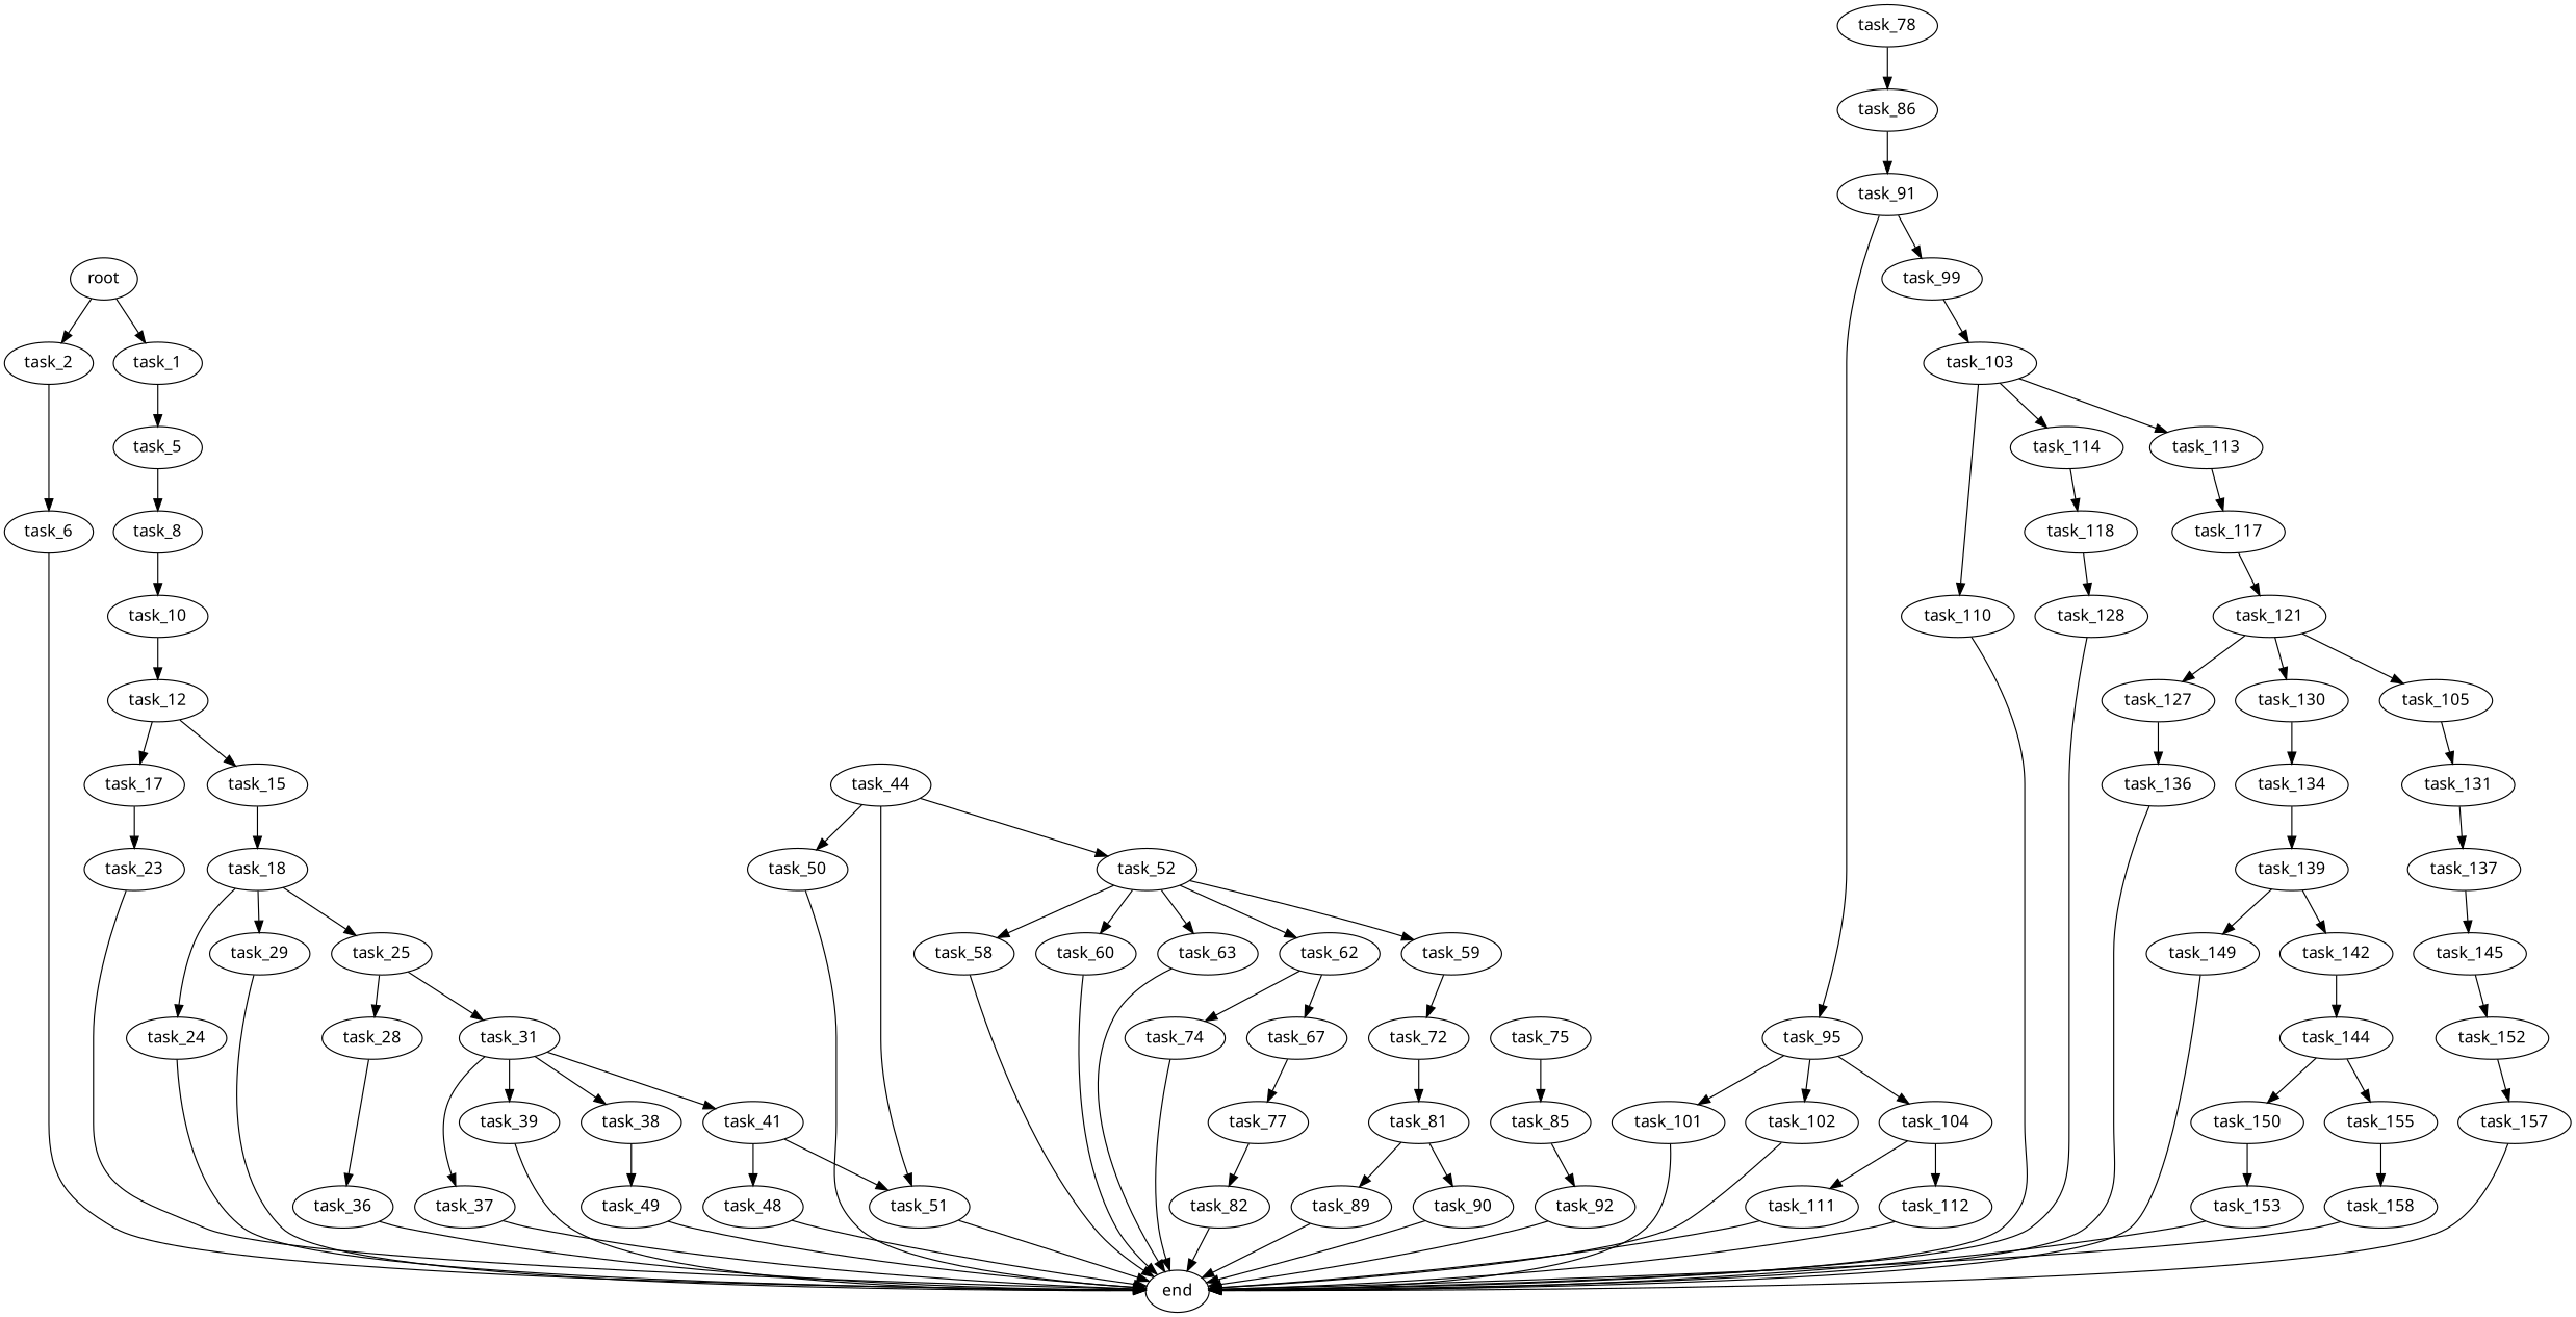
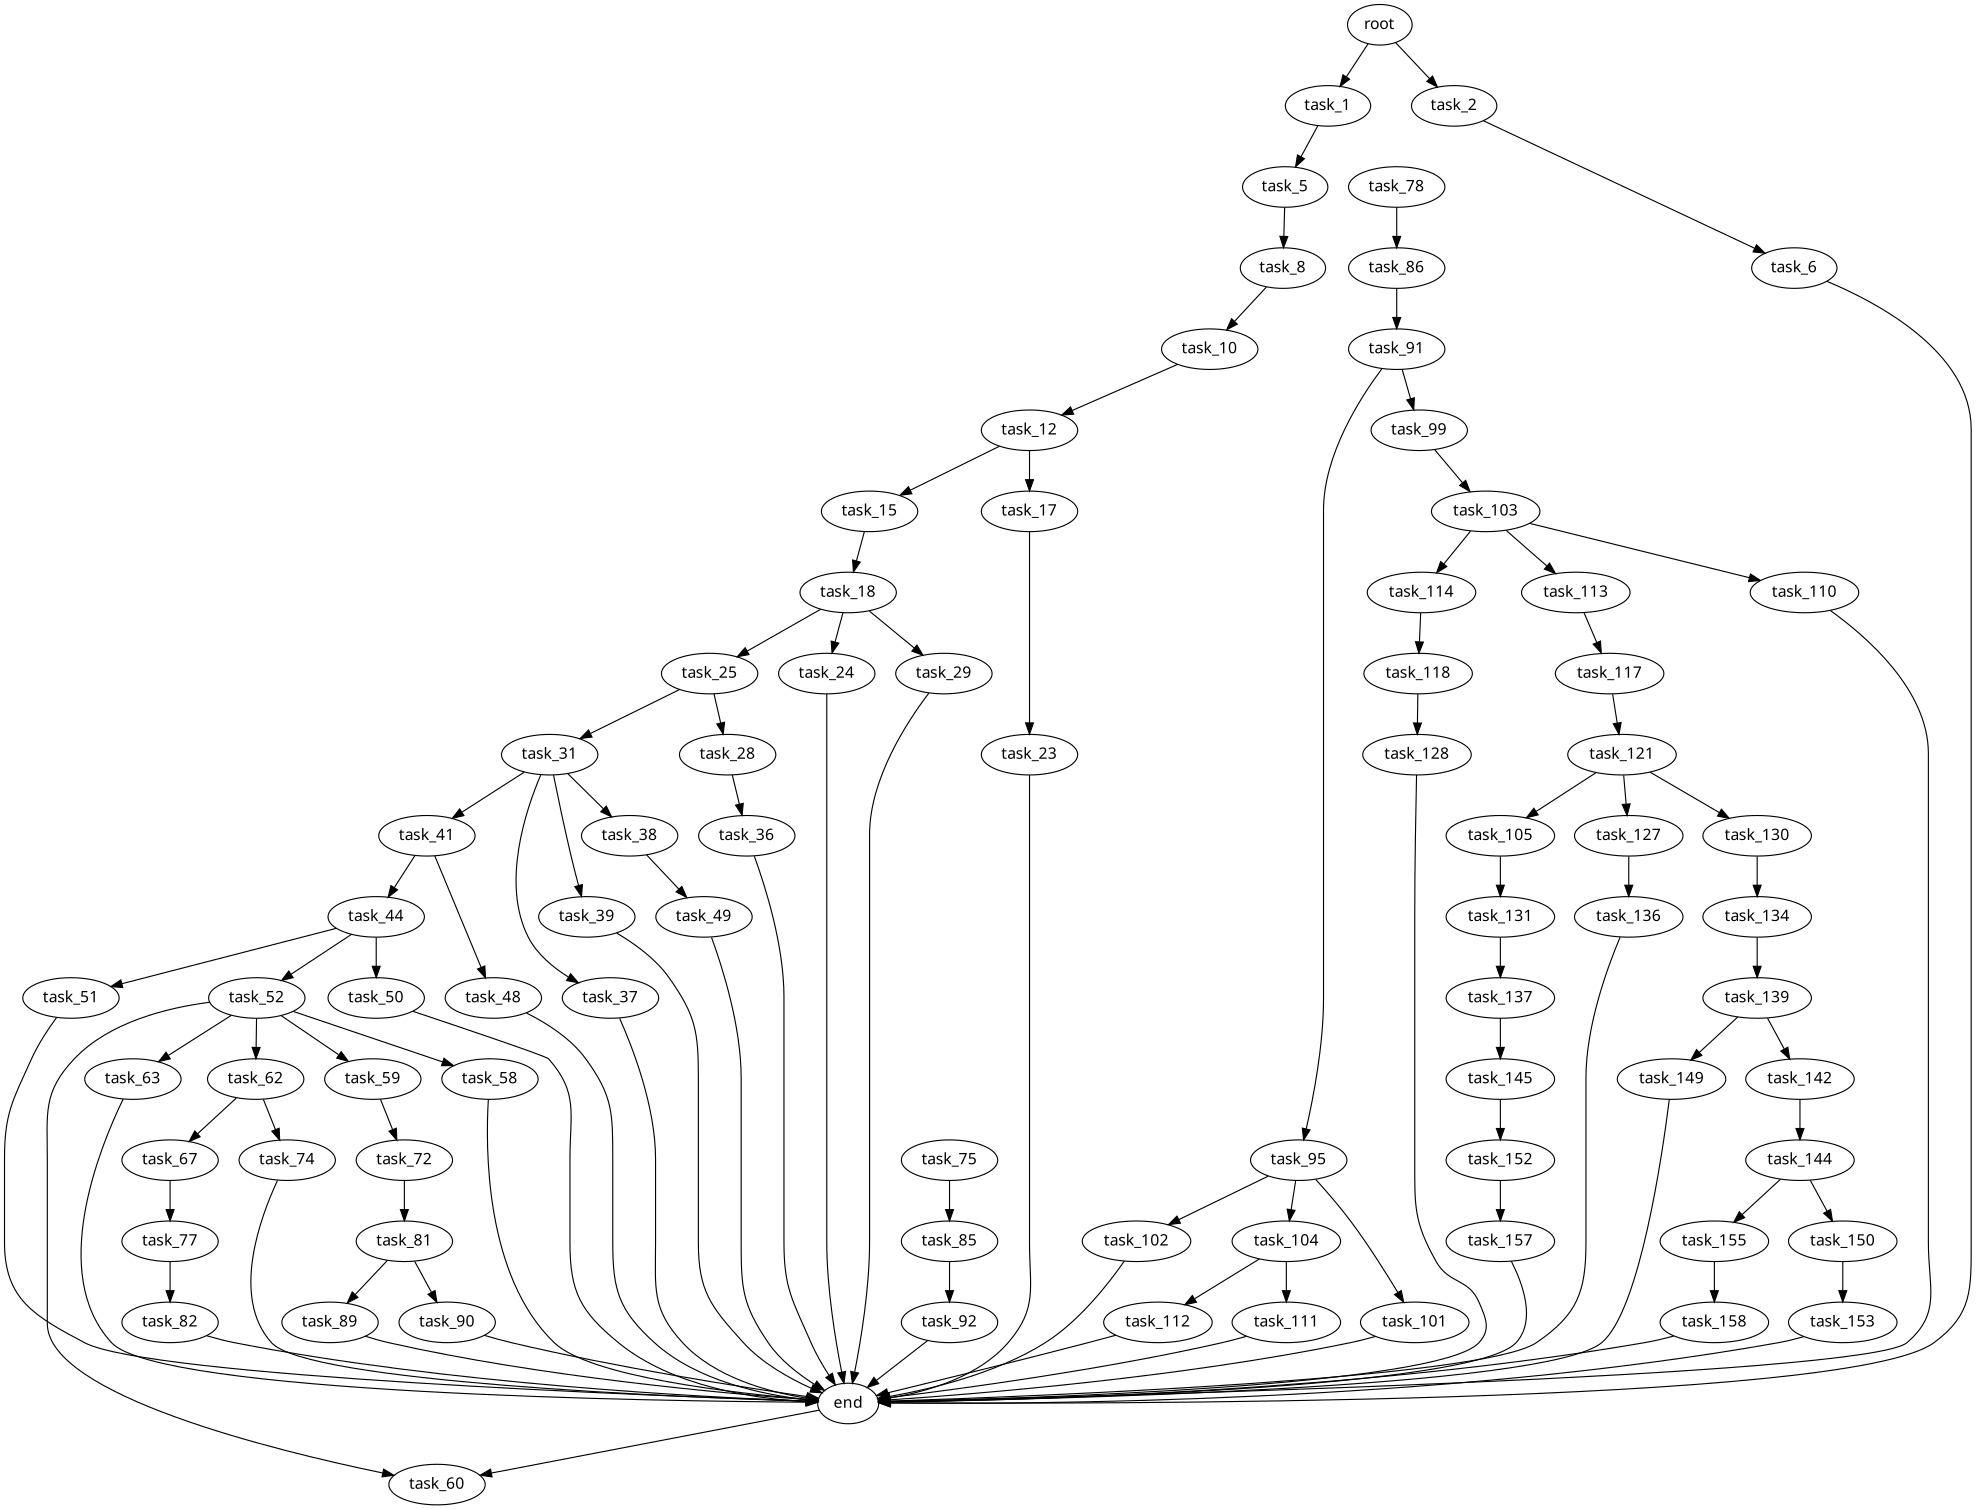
  digraph {
    fontname="Noto Sans"
    node [fontname="Noto Sans"]
    edge [fontname="Noto Sans"]
    root
    task_1
    task_2
    task_5
    task_6
    task_8
    end
    task_10
    task_12
    task_15
    task_17
    task_18
    task_23
    task_24
    task_25
    task_29
    task_28
    task_31
    task_36
    task_37
    task_38
    task_39
    task_41
    task_49
    task_44
    task_48
    task_50
    task_51
    task_52
    task_58
    task_59
    task_60
    task_62
    task_63
    task_72
    task_67
    task_74
    task_81
    task_77
    task_82
    task_75
    task_85
    task_78
    task_86
    task_89
    task_90
    task_92
    task_91
    task_95
    task_99
    task_101
    task_102
    task_104
    task_103
    task_111
    task_112
    task_110
    task_113
    task_114
    task_117
    task_118
    task_121
    task_128
    n64 [label=task_105]
    task_127
    task_130
    task_131
    task_136
    task_134
    task_137
    task_139
    task_145
    task_142
    task_149
    task_152
    task_144
    task_150
    task_155
    task_153
    task_158
    task_157
    root -> task_1
    root -> task_2
    task_1 -> task_5
    task_2 -> task_6
    task_5 -> task_8
    task_6 -> end
    task_8 -> task_10
    task_10 -> task_12
    task_12 -> task_15
    task_12 -> task_17
    task_15 -> task_18
    task_17 -> task_23
    task_18 -> task_24
    task_18 -> task_25
    task_18 -> task_29
    task_23 -> end
    task_24 -> end
    task_25 -> task_28
    task_25 -> task_31
    task_29 -> end
    task_28 -> task_36
    task_31 -> task_37
    task_31 -> task_38
    task_31 -> task_39
    task_31 -> task_41
    task_36 -> end
    task_37 -> end
    task_38 -> task_49
    task_39 -> end
-   task_41 -> task_51
+   task_41 -> task_44
    task_41 -> task_48
    task_49 -> end
    task_44 -> task_50
    task_44 -> task_51
    task_44 -> task_52
    task_48 -> end
    task_50 -> end
    task_51 -> end
    task_52 -> task_58
    task_52 -> task_59
    task_52 -> task_60
    task_52 -> task_62
    task_52 -> task_63
    task_58 -> end
    task_59 -> task_72
-   task_60 -> end
+   end -> task_60
    task_62 -> task_67
    task_62 -> task_74
    task_63 -> end
    task_72 -> task_81
    task_67 -> task_77
    task_74 -> end
    task_81 -> task_89
    task_81 -> task_90
    task_77 -> task_82
    task_82 -> end
    task_75 -> task_85
    task_85 -> task_92
    task_78 -> task_86
    task_86 -> task_91
    task_89 -> end
    task_90 -> end
    task_92 -> end
    task_91 -> task_95
    task_91 -> task_99
    task_95 -> task_101
    task_95 -> task_102
    task_95 -> task_104
    task_99 -> task_103
    task_101 -> end
    task_102 -> end
    task_104 -> task_111
    task_104 -> task_112
    task_103 -> task_110
    task_103 -> task_113
    task_103 -> task_114
    task_111 -> end
    task_112 -> end
    task_110 -> end
    task_113 -> task_117
    task_114 -> task_118
    task_117 -> task_121
    task_118 -> task_128
    task_121 -> n64
    task_121 -> task_127
    task_121 -> task_130
    task_128 -> end
    n64 -> task_131
    task_127 -> task_136
    task_130 -> task_134
    task_131 -> task_137
    task_136 -> end
    task_134 -> task_139
    task_137 -> task_145
    task_139 -> task_142
    task_139 -> task_149
    task_145 -> task_152
    task_142 -> task_144
    task_149 -> end
    task_152 -> task_157
    task_144 -> task_150
    task_144 -> task_155
    task_150 -> task_153
    task_155 -> task_158
    task_153 -> end
    task_158 -> end
    task_157 -> end
  }
